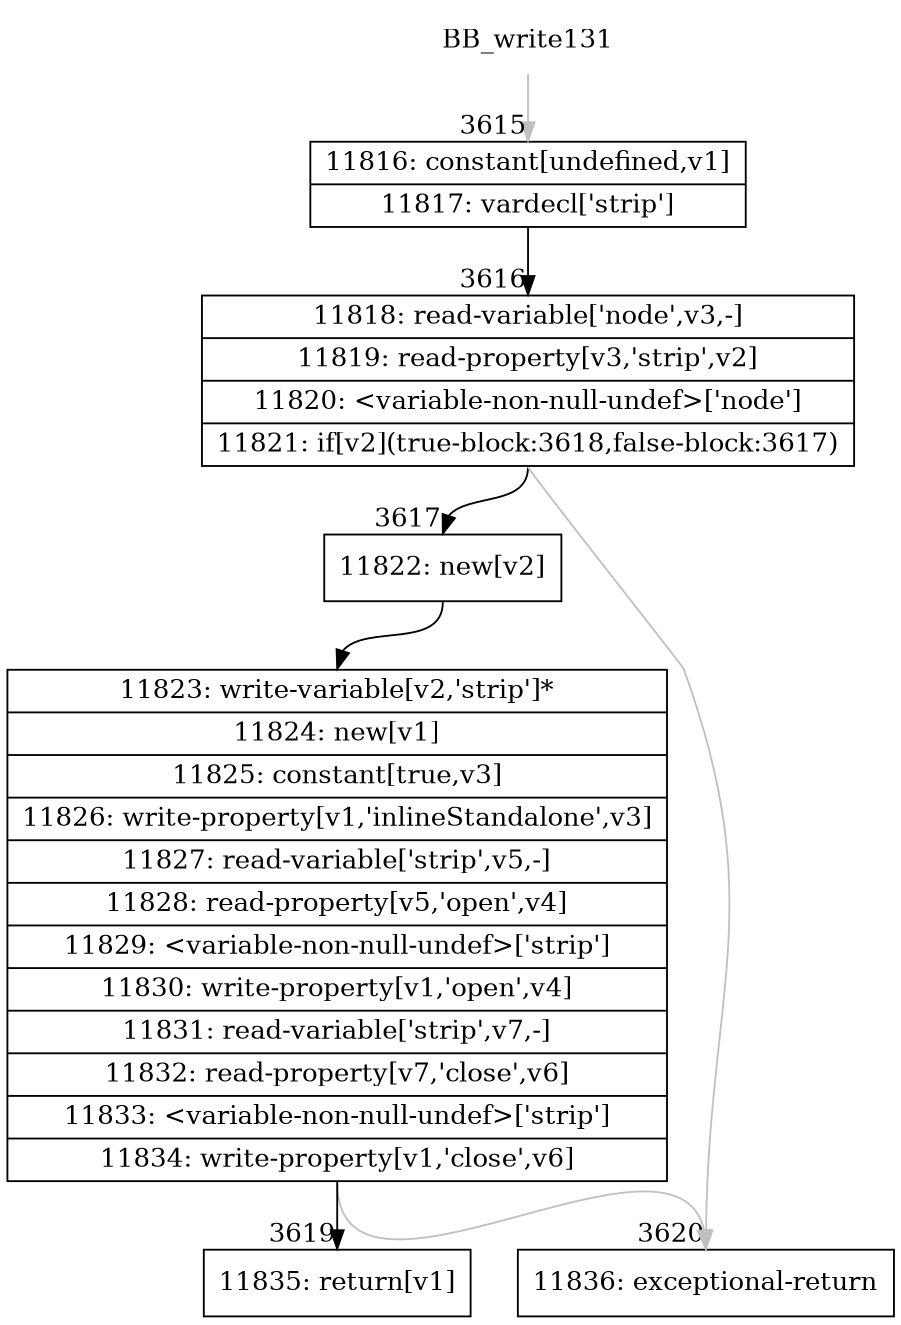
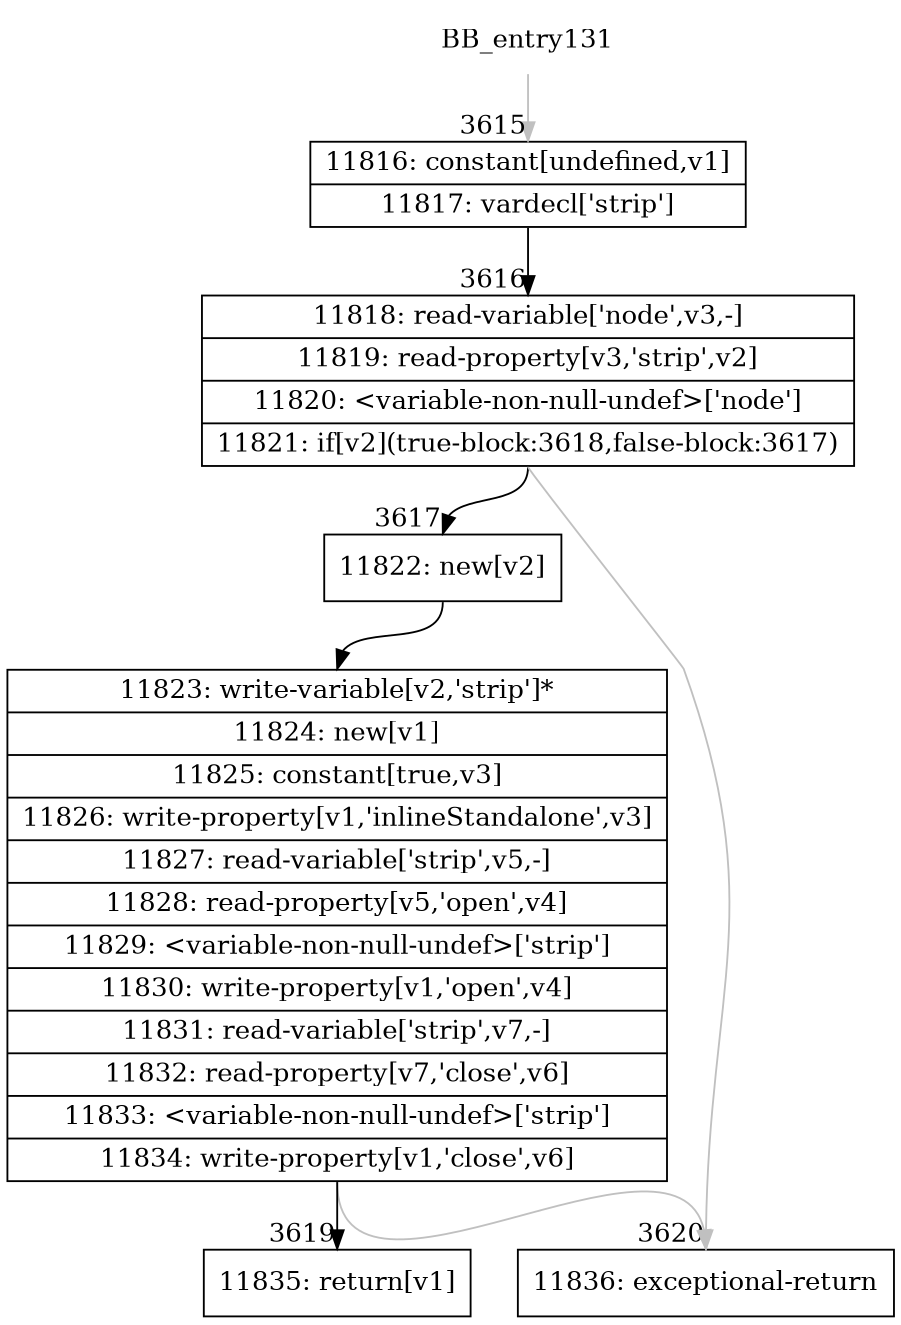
  digraph {
    rankdir=TD
    node [shape=record]
    edge [headport=n tailport=s]
-   BB_entry131 [shape=none label=BB_write131]
+   BB_entry131 [shape=none]
    n2 [label="{11816: constant[undefined,v1]|11817: vardecl['strip']}"]
    n3 [label="{11818: read-variable['node',v3,-]|11819: read-property[v3,'strip',v2]|11820: \<variable-non-null-undef\>['node']|11821: if[v2](true-block:3618,false-block:3617)}"]
    n4 [label="{11822: new[v2]}"]
    n5 [label="{11836: exceptional-return}"]
    n6 [label="{11823: write-variable[v2,'strip']*|11824: new[v1]|11825: constant[true,v3]|11826: write-property[v1,'inlineStandalone',v3]|11827: read-variable['strip',v5,-]|11828: read-property[v5,'open',v4]|11829: \<variable-non-null-undef\>['strip']|11830: write-property[v1,'open',v4]|11831: read-variable['strip',v7,-]|11832: read-property[v7,'close',v6]|11833: \<variable-non-null-undef\>['strip']|11834: write-property[v1,'close',v6]}"]
    n7 [label="{11835: return[v1]}"]
    BB_entry131 -> n2 [color=gray headlabel="    3615"]
    n2 -> n3 [headlabel="      3616"]
    n3 -> n4 [headlabel="      3617"]
    n3 -> n5 [color=gray headlabel="      3620"]
    n4 -> n6
    n6 -> n5 [color=gray]
    n6 -> n7 [headlabel="      3619"]
  }
